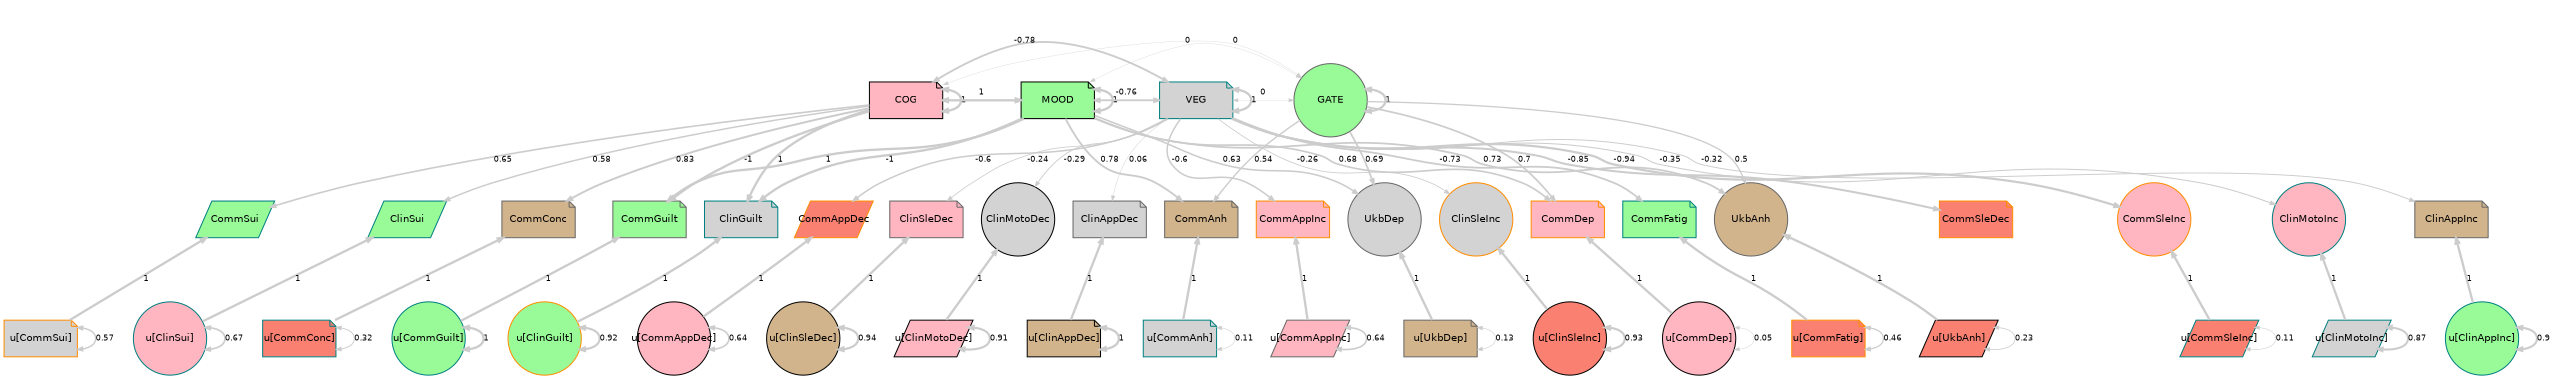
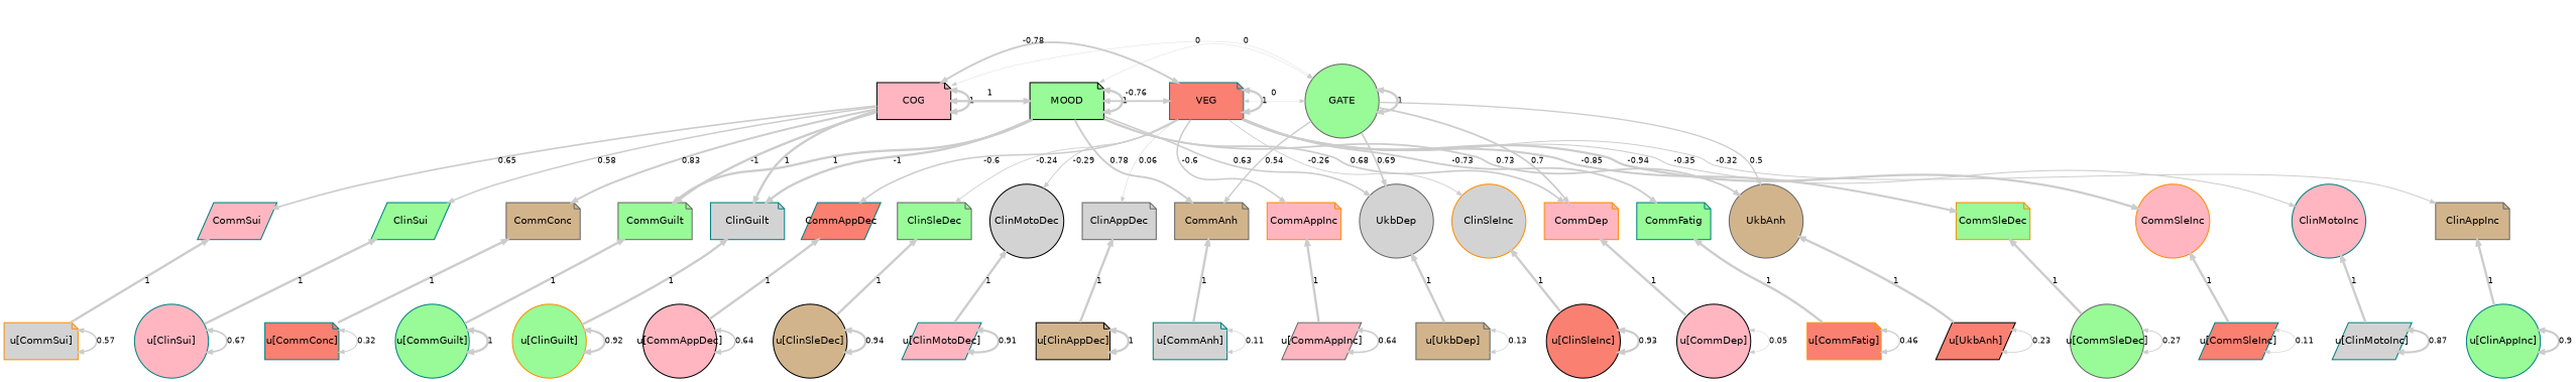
  digraph {
    bgcolor=white
    rankdir=TB
    node [color=teal fillcolor=lightpink fixedsize=true fontcolor=black fontname=Helvetica fontsize=10 shape=note style=filled]
    edge [arrowsize=0.5 color=gray80 dir=forward fontname=Helvetica fontsize=8 penwidth=2.3]
    n1 [color=black label=COG width=1]
    n2 [color=gray40 fillcolor=palegreen label=GATE shape=circle width=1]
    n3 [color=black fillcolor=palegreen label=MOOD width=1]
-   n4 [fillcolor=lightgrey label=VEG width=1]
+   n4 [fillcolor=salmon label=VEG width=1]
    n5 [fillcolor=lightgrey label=ClinGuilt width=1]
    n6 [fillcolor=palegreen label=ClinSui shape=parallelogram width=1]
    n7 [color=gray40 fillcolor=tan label=CommConc width=1]
    n8 [color=gray40 fillcolor=palegreen label=CommGuilt width=1]
-   n9 [fillcolor=palegreen label=CommSui shape=parallelogram width=1]
+   n9 [label=CommSui shape=parallelogram width=1]
    n10 [color=gray40 fillcolor=tan label=CommAnh width=1]
    n11 [color=darkorange label=CommDep width=1]
    n12 [color=gray40 fillcolor=tan label=UkbAnh shape=circle width=1]
    n13 [color=gray40 fillcolor=lightgrey label=UkbDep shape=circle width=1]
    n14 [color=gray40 fillcolor=lightgrey label=ClinAppDec width=1]
    n15 [color=gray40 fillcolor=tan label=ClinAppInc width=1]
    n16 [color=black fillcolor=lightgrey label=ClinMotoDec shape=circle width=1]
    n17 [label=ClinMotoInc shape=circle width=1]
-   n18 [color=gray40 label=ClinSleDec width=1]
+   n18 [color=gray40 fillcolor=palegreen label=ClinSleDec width=1]
    n19 [color=darkorange fillcolor=lightgrey label=ClinSleInc shape=circle width=1]
-   n20 [color=darkorange fillcolor=salmon label=CommAppDec shape=parallelogram width=1]
+   n20 [fillcolor=salmon label=CommAppDec shape=parallelogram width=1]
    n21 [color=darkorange label=CommAppInc width=1]
    n22 [fillcolor=palegreen label=CommFatig width=1]
-   n23 [color=darkorange fillcolor=salmon label=CommSleDec width=1]
+   n23 [color=darkorange fillcolor=palegreen label=CommSleDec width=1]
    n24 [color=darkorange label=CommSleInc shape=circle width=1]
    n25 [color=black fillcolor=tan label="u[ClinAppDec]" width=1]
    n26 [fillcolor=palegreen label="u[ClinAppInc]" shape=circle width=1]
    n27 [color=darkorange fillcolor=palegreen label="u[ClinGuilt]" shape=circle width=1]
-   n28 [color=black label="u[ClinMotoDec]" shape=parallelogram width=1]
+   n28 [label="u[ClinMotoDec]" shape=parallelogram width=1]
    n29 [fillcolor=lightgrey label="u[ClinMotoInc]" shape=parallelogram width=1]
    n30 [color=black fillcolor=tan label="u[ClinSleDec]" shape=circle width=1]
    n31 [color=black fillcolor=salmon label="u[ClinSleInc]" shape=circle width=1]
    n32 [label="u[ClinSui]" shape=circle width=1]
    n33 [fillcolor=lightgrey label="u[CommAnh]" width=1]
    n34 [color=black label="u[CommAppDec]" shape=circle width=1]
    n35 [color=gray40 label="u[CommAppInc]" shape=parallelogram width=1]
    n36 [fillcolor=salmon label="u[CommConc]" width=1]
    n37 [color=black label="u[CommDep]" shape=circle width=1]
    n38 [color=darkorange fillcolor=salmon label="u[CommFatig]" width=1]
    n39 [fillcolor=palegreen label="u[CommGuilt]" shape=circle width=1]
+   n40 [color=gray40 fillcolor=palegreen label="u[CommSleDec]" shape=circle width=1]
    n41 [fillcolor=salmon label="u[CommSleInc]" shape=parallelogram width=1]
    n42 [color=darkorange fillcolor=lightgrey label="u[CommSui]" width=1]
    n43 [color=black fillcolor=salmon label="u[UkbAnh]" shape=parallelogram width=1]
    n44 [color=gray40 fillcolor=tan label="u[UkbDep]" width=1]
    subgraph sub_1 {
      rank=min
      n1
      n2
      n3
      n4
    }
    subgraph sub_2 {
      rank=same
      n5
      n6
      n7
      n8
      n9
      n10
      n11
      n12
      n13
      n14
      n15
      n16
      n17
      n18
      n19
      n20
      n21
      n22
      n23
      n24
    }
    subgraph sub_3 {
      rank=max
      n25
      n26
      n27
      n28
      n29
      n30
      n31
      n32
      n33
      n34
      n35
      n36
      n37
      n38
      n39
+     n40
      n41
      n42
      n43
      n44
    }
    n1 -> n1 [dir=both label=1]
    n1 -> n2 [dir=both label=0 penwidth=0.3]
    n1 -> n3 [dir=both label=1]
    n1 -> n4 [dir=both label=-0.78 penwidth=1.85247436877035]
    n1 -> n5 [label=1]
    n1 -> n6 [label=0.58 penwidth=1.45474578208196]
    n1 -> n7 [label=0.83 penwidth=1.95179873221717]
    n1 -> n8 [label=-1]
    n1 -> n9 [label=0.65 penwidth=1.60995278767597]
    n2 -> n2 [dir=both label=1]
    n2 -> n10 [label=0.54 penwidth=1.37995388327182]
    n2 -> n11 [label=0.7 penwidth=1.70027527774856]
    n2 -> n12 [label=0.5 penwidth=1.29037501095409]
    n2 -> n13 [label=0.69 penwidth=1.68148018458393]
    n3 -> n2 [dir=both label=0 penwidth=0.3]
    n3 -> n3 [dir=both label=1]
    n3 -> n4 [dir=both label=-0.76 penwidth=1.81910086185676]
    n3 -> n5 [label=-1]
    n3 -> n8 [label=1]
    n3 -> n10 [label=0.78 penwidth=1.85085881708328]
    n3 -> n11 [label=0.68 penwidth=1.65703262979939]
    n3 -> n12 [label=0.73 penwidth=1.75357666203487]
    n3 -> n13 [label=0.63 penwidth=1.55254935006066]
    n4 -> n2 [dir=both label=0 penwidth=0.3]
    n4 -> n4 [dir=both label=1]
    n4 -> n14 [label=0.06 penwidth=0.429515962814576]
    n4 -> n15 [label=-0.32 penwidth=0.942841758978335]
    n4 -> n16 [label=-0.29 penwidth=0.883868203172703]
    n4 -> n17 [label=-0.35 penwidth=1.00907279549647]
    n4 -> n18 [label=-0.24 penwidth=0.787567026738718]
    n4 -> n19 [label=-0.26 penwidth=0.815740451341422]
    n4 -> n20 [label=-0.6 penwidth=1.49644870632089]
    n4 -> n21 [label=-0.6 penwidth=1.50591221435308]
    n4 -> n22 [label=-0.73 penwidth=1.76353468791933]
    n4 -> n23 [label=-0.85 penwidth=2.00307137988544]
    n4 -> n24 [label=-0.94 penwidth=2.18153029926999]
    n25 -> n14 [label=1]
    n25 -> n25 [dir=both label=1 penwidth=2.29161135187136]
    n26 -> n15 [label=1]
    n26 -> n26 [dir=both label=0.9 penwidth=2.09337670938685]
    n27 -> n5 [label=1]
    n27 -> n27 [dir=both label=0.92 penwidth=2.1321765891033]
    n28 -> n16 [label=1]
    n28 -> n28 [dir=both label=0.91 penwidth=2.12954999363989]
    n29 -> n17 [label=1]
    n29 -> n29 [dir=both label=0.87 penwidth=2.04860642787319]
    n30 -> n18 [label=1]
    n30 -> n30 [dir=both label=0.94 penwidth=2.18113524637123]
    n31 -> n19 [label=1]
    n31 -> n31 [dir=both label=0.93 penwidth=2.16700460622949]
    n32 -> n6 [label=1]
    n32 -> n32 [dir=both label=0.67 penwidth=1.63328082710131]
    n33 -> n10 [label=1]
    n33 -> n33 [dir=both label=0.11 penwidth=0.514268416560304]
    n34 -> n20 [label=1]
    n34 -> n34 [dir=both label=0.64 penwidth=1.58425494213688]
    n35 -> n21 [label=1]
    n35 -> n35 [dir=both label=0.64 penwidth=1.57288769702912]
    n36 -> n7 [label=1]
    n36 -> n36 [dir=both label=0.32 penwidth=0.93578074505057]
    n37 -> n11 [label=1]
    n37 -> n37 [dir=both label=0.05 penwidth=0.398845742643536]
    n38 -> n22 [label=1]
    n38 -> n38 [dir=both label=0.46 penwidth=1.22903353300636]
    n39 -> n8 [label=1]
    n39 -> n39 [dir=both label=1]
+   n40 -> n23 [label=1]
+   n40 -> n40 [dir=both label=0.27 penwidth=0.849774341751347]
    n41 -> n24 [label=1]
    n41 -> n41 [dir=both label=0.11 penwidth=0.529922580685556]
    n42 -> n9 [label=1]
    n42 -> n42 [dir=both label=0.57 penwidth=1.44201200269904]
    n43 -> n12 [label=1]
    n43 -> n43 [dir=both label=0.23 penwidth=0.753136426658425]
    n44 -> n13 [label=1]
    n44 -> n44 [dir=both label=0.13 penwidth=0.561316293044957]
  }
